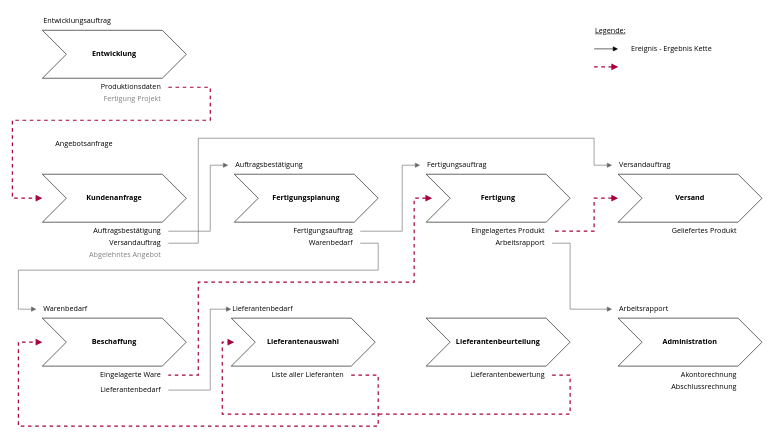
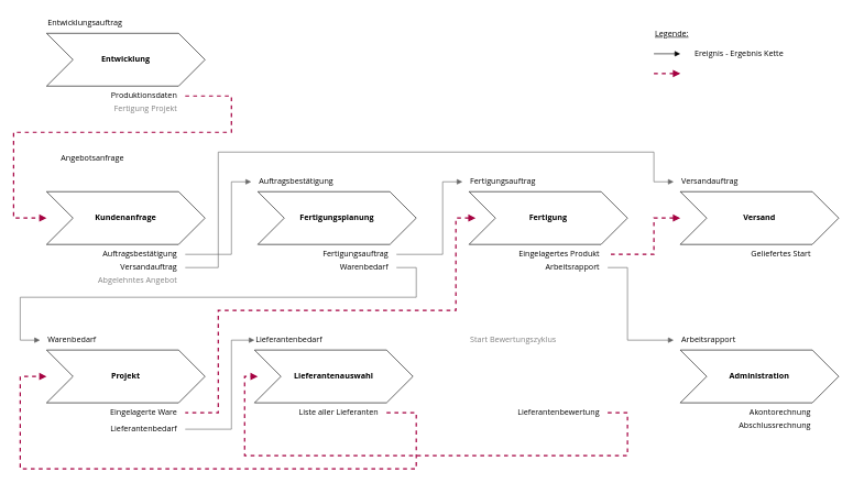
  <mxCell id="0" />
  <mxCell id="1" parent="0" />
  <mxCell id="2" value="Angebotsanfrage" style="text;html=1;strokeColor=none;fillColor=none;align=left;verticalAlign=middle;whiteSpace=wrap;rounded=0;fontFamily=Open Sans;" parent="1" vertex="1"><mxGeometry x="90" y="225" width="120" height="30" as="geometry" /></mxCell>
  <mxCell id="3" value="&lt;b&gt;Kundenanfrage&lt;/b&gt;" style="shape=step;perimeter=stepPerimeter;whiteSpace=wrap;html=1;fixedSize=1;size=40;fontFamily=Open Sans;" parent="1" vertex="1"><mxGeometry x="70" y="290" width="240" height="80" as="geometry" /></mxCell>
  <mxCell id="4" value="Auftragsbestätigung" style="text;html=1;strokeColor=none;fillColor=none;align=right;verticalAlign=middle;whiteSpace=wrap;rounded=0;fontFamily=Open Sans;spacingRight=10;" parent="1" vertex="1"><mxGeometry x="160" y="370" width="120" height="30" as="geometry" /></mxCell>
  <mxCell id="5" value="Auftragsbestätigung" style="text;html=1;strokeColor=none;fillColor=none;align=left;verticalAlign=middle;whiteSpace=wrap;rounded=0;fontFamily=Open Sans;spacingLeft=10;" parent="1" vertex="1"><mxGeometry x="380" y="260" width="120" height="30" as="geometry" /></mxCell>
  <mxCell id="6" value="&lt;b&gt;Fertigungsplanung&lt;/b&gt;" style="shape=step;perimeter=stepPerimeter;whiteSpace=wrap;html=1;fixedSize=1;size=40;fontFamily=Open Sans;" parent="1" vertex="1"><mxGeometry x="390" y="290" width="240" height="80" as="geometry" /></mxCell>
  <mxCell id="7" value="Fertigungsauftrag" style="text;html=1;strokeColor=none;fillColor=none;align=right;verticalAlign=middle;whiteSpace=wrap;rounded=0;fontFamily=Open Sans;spacingRight=10;spacing=2;" parent="1" vertex="1"><mxGeometry x="480" y="370" width="120" height="30" as="geometry" /></mxCell>
  <mxCell id="8" value="Warenbedarf" style="text;html=1;strokeColor=none;fillColor=none;align=right;verticalAlign=middle;whiteSpace=wrap;rounded=0;fontFamily=Open Sans;spacingRight=10;spacing=2;" parent="1" vertex="1"><mxGeometry x="480" y="400" width="120" height="10" as="geometry" /></mxCell>
  <mxCell id="9" value="" style="endArrow=block;html=1;edgeStyle=elbowEdgeStyle;exitX=1;exitY=0.5;exitDx=0;exitDy=0;entryX=0;entryY=0.5;entryDx=0;entryDy=0;rounded=0;endFill=1;fillColor=#f5f5f5;strokeColor=#666666;fontFamily=Open Sans;strokeWidth=1;" parent="1" source="4" target="5" edge="1"><mxGeometry width="50" height="50" relative="1" as="geometry"><mxPoint x="380" y="590" as="sourcePoint" /><mxPoint x="430" y="540" as="targetPoint" /><Array as="points"><mxPoint x="350" y="350" /><mxPoint x="340" y="350" /></Array></mxGeometry></mxCell>
  <mxCell id="10" value="Warenbedarf" style="text;html=1;strokeColor=none;fillColor=none;align=left;verticalAlign=middle;whiteSpace=wrap;rounded=0;fontFamily=Open Sans;spacingLeft=10;" parent="1" vertex="1"><mxGeometry x="60" y="500" width="120" height="30" as="geometry" /></mxCell>
- <mxCell id="11" value="&lt;b&gt;Beschaffung&lt;/b&gt;" style="shape=step;perimeter=stepPerimeter;whiteSpace=wrap;html=1;fixedSize=1;size=40;fontFamily=Open Sans;" parent="1" vertex="1"><mxGeometry x="70" y="530" width="240" height="80" as="geometry" /></mxCell>
+ <mxCell id="11" value="&lt;b&gt;Projekt&lt;/b&gt;" style="shape=step;perimeter=stepPerimeter;whiteSpace=wrap;html=1;fixedSize=1;size=40;fontFamily=Open Sans;" parent="1" vertex="1"><mxGeometry x="70" y="530" width="240" height="80" as="geometry" /></mxCell>
  <mxCell id="12" value="Eingelagerte Ware" style="text;html=1;strokeColor=none;fillColor=none;align=right;verticalAlign=middle;whiteSpace=wrap;rounded=0;fontFamily=Open Sans;spacingRight=10;" parent="1" vertex="1"><mxGeometry x="160" y="610" width="120" height="30" as="geometry" /></mxCell>
  <mxCell id="13" value="" style="endArrow=none;html=1;entryX=1;entryY=0.5;entryDx=0;entryDy=0;exitX=0;exitY=0.5;exitDx=0;exitDy=0;edgeStyle=orthogonalEdgeStyle;endFill=0;startArrow=block;startFill=1;rounded=0;fillColor=#f5f5f5;strokeColor=#666666;fontFamily=Open Sans;strokeWidth=1;" parent="1" source="10" target="8" edge="1"><mxGeometry width="50" height="50" relative="1" as="geometry"><mxPoint x="380" y="590" as="sourcePoint" /><mxPoint x="430" y="540" as="targetPoint" /><Array as="points"><mxPoint x="30" y="515" /><mxPoint x="30" y="450" /><mxPoint x="630" y="450" /><mxPoint x="630" y="405" /></Array></mxGeometry></mxCell>
  <mxCell id="14" value="Fertigungsauftrag" style="text;html=1;strokeColor=none;fillColor=none;align=left;verticalAlign=middle;whiteSpace=wrap;rounded=0;fontFamily=Open Sans;spacingLeft=10;" parent="1" vertex="1"><mxGeometry x="700" y="260" width="120" height="30" as="geometry" /></mxCell>
  <mxCell id="15" value="&lt;b&gt;Fertigung&lt;/b&gt;" style="shape=step;perimeter=stepPerimeter;whiteSpace=wrap;html=1;fixedSize=1;size=40;fontFamily=Open Sans;" parent="1" vertex="1"><mxGeometry x="710" y="290" width="240" height="80" as="geometry" /></mxCell>
  <mxCell id="16" value="Arbeitsrapport" style="text;html=1;strokeColor=none;fillColor=none;align=right;verticalAlign=middle;whiteSpace=wrap;rounded=0;fontFamily=Open Sans;spacingRight=10;" parent="1" vertex="1"><mxGeometry x="800" y="400" width="120" height="10" as="geometry" /></mxCell>
  <mxCell id="17" value="" style="endArrow=block;html=1;entryX=0;entryY=0.5;entryDx=0;entryDy=0;edgeStyle=elbowEdgeStyle;rounded=0;endFill=1;fillColor=#f5f5f5;strokeColor=#666666;fontFamily=Open Sans;strokeWidth=1;exitX=1;exitY=0.5;exitDx=0;exitDy=0;" parent="1" source="7" target="14" edge="1"><mxGeometry width="50" height="50" relative="1" as="geometry"><mxPoint x="630" y="400" as="sourcePoint" /><mxPoint x="430" y="540" as="targetPoint" /><Array as="points"><mxPoint x="670" y="340" /></Array></mxGeometry></mxCell>
  <mxCell id="18" value="Arbeitsrapport" style="text;html=1;strokeColor=none;fillColor=none;align=left;verticalAlign=middle;whiteSpace=wrap;rounded=0;fontFamily=Open Sans;spacingLeft=10;" parent="1" vertex="1"><mxGeometry x="1020" y="500" width="120" height="30" as="geometry" /></mxCell>
  <mxCell id="19" value="&lt;b&gt;Administration&lt;/b&gt;" style="shape=step;perimeter=stepPerimeter;whiteSpace=wrap;html=1;fixedSize=1;size=40;fontFamily=Open Sans;" parent="1" vertex="1"><mxGeometry x="1030" y="530" width="240" height="80" as="geometry" /></mxCell>
  <mxCell id="20" value="Akontorechnung" style="text;html=1;strokeColor=none;fillColor=none;align=right;verticalAlign=middle;whiteSpace=wrap;rounded=0;fontFamily=Open Sans;" parent="1" vertex="1"><mxGeometry x="1110" y="610" width="120" height="30" as="geometry" /></mxCell>
  <mxCell id="21" value="" style="endArrow=none;html=1;edgeStyle=orthogonalEdgeStyle;rounded=0;endFill=0;startArrow=block;startFill=1;fillColor=#f5f5f5;strokeColor=#666666;fontFamily=Open Sans;strokeWidth=1;exitX=0;exitY=0.5;exitDx=0;exitDy=0;entryX=1;entryY=0.5;entryDx=0;entryDy=0;" parent="1" source="18" target="16" edge="1"><mxGeometry width="50" height="50" relative="1" as="geometry"><mxPoint x="1310" y="470" as="sourcePoint" /><mxPoint x="1010" y="420" as="targetPoint" /><Array as="points"><mxPoint x="950" y="515" /><mxPoint x="950" y="405" /></Array></mxGeometry></mxCell>
  <mxCell id="22" value="Abschlussrechnung" style="text;html=1;strokeColor=none;fillColor=none;align=right;verticalAlign=middle;whiteSpace=wrap;rounded=0;fontFamily=Open Sans;" parent="1" vertex="1"><mxGeometry x="1110" y="630" width="120" height="30" as="geometry" /></mxCell>
  <mxCell id="23" value="&lt;span style=&quot;text-align: right&quot;&gt;Lieferantenbedarf&lt;/span&gt;" style="text;html=1;strokeColor=none;fillColor=none;align=left;verticalAlign=middle;whiteSpace=wrap;rounded=0;fontFamily=Open Sans;" parent="1" vertex="1"><mxGeometry x="385" y="500" width="120" height="30" as="geometry" /></mxCell>
  <mxCell id="24" value="&lt;b&gt;Lieferantenauswahl&lt;/b&gt;" style="shape=step;perimeter=stepPerimeter;whiteSpace=wrap;html=1;fixedSize=1;size=40;fontFamily=Open Sans;" parent="1" vertex="1"><mxGeometry x="385" y="530" width="240" height="80" as="geometry" /></mxCell>
  <mxCell id="25" value="Liste aller Lieferanten" style="text;html=1;strokeColor=none;fillColor=none;align=right;verticalAlign=middle;whiteSpace=wrap;rounded=0;fontFamily=Open Sans;spacing=2;spacingRight=10;" parent="1" vertex="1"><mxGeometry x="425" y="610" width="160" height="30" as="geometry" /></mxCell>
- <mxCell id="27" value="&lt;b&gt;Lieferantenbeurteilung&lt;/b&gt;" style="shape=step;perimeter=stepPerimeter;whiteSpace=wrap;html=1;fixedSize=1;size=40;fontFamily=Open Sans;" parent="1" vertex="1"><mxGeometry x="710" y="530" width="240" height="80" as="geometry" /></mxCell>
+ <mxCell id="26" value="Start Bewertungszyklus" style="text;html=1;strokeColor=none;fillColor=none;align=left;verticalAlign=middle;whiteSpace=wrap;rounded=0;fontFamily=Open Sans;fontColor=#808080;" parent="1" vertex="1"><mxGeometry x="710" y="500" width="200" height="30" as="geometry" /></mxCell>
  <mxCell id="28" value="Lieferantenbewertung" style="text;html=1;strokeColor=none;fillColor=none;align=right;verticalAlign=middle;whiteSpace=wrap;rounded=0;fontFamily=Open Sans;spacingRight=10;" parent="1" vertex="1"><mxGeometry x="770" y="610" width="150" height="30" as="geometry" /></mxCell>
  <mxCell id="29" value="&lt;b&gt;Entwicklung&lt;/b&gt;" style="shape=step;perimeter=stepPerimeter;whiteSpace=wrap;html=1;fixedSize=1;size=40;fontFamily=Open Sans;" parent="1" vertex="1"><mxGeometry x="70" y="50" width="240" height="80" as="geometry" /></mxCell>
  <mxCell id="30" style="edgeStyle=orthogonalEdgeStyle;rounded=0;orthogonalLoop=1;jettySize=auto;html=1;fontFamily=Open Sans;fontSize=14;fillColor=#d80073;strokeWidth=2;strokeColor=#A50040;startArrow=none;startFill=0;endArrow=block;endFill=1;dashed=1;exitX=1;exitY=0.5;exitDx=0;exitDy=0;" parent="1" source="31" edge="1"><mxGeometry relative="1" as="geometry"><mxPoint x="1120" y="145" as="sourcePoint" /><mxPoint x="70" y="330" as="targetPoint" /><Array as="points"><mxPoint x="350" y="145" /><mxPoint x="350" y="200" /><mxPoint x="20" y="200" /><mxPoint x="20" y="330" /></Array></mxGeometry></mxCell>
  <mxCell id="31" value="Produktionsdaten" style="text;html=1;strokeColor=none;fillColor=none;align=right;verticalAlign=middle;whiteSpace=wrap;rounded=0;fontFamily=Open Sans;spacingRight=10;" parent="1" vertex="1"><mxGeometry x="110" y="130" width="170" height="30" as="geometry" /></mxCell>
  <mxCell id="32" value="Lieferantenbedarf" style="text;html=1;strokeColor=none;fillColor=none;align=right;verticalAlign=middle;whiteSpace=wrap;rounded=0;fontFamily=Open Sans;spacingRight=10;" parent="1" vertex="1"><mxGeometry x="160" y="640" width="120" height="20" as="geometry" /></mxCell>
  <mxCell id="33" value="" style="endArrow=none;html=1;exitX=0;exitY=0.5;exitDx=0;exitDy=0;edgeStyle=orthogonalEdgeStyle;endFill=0;startArrow=block;startFill=1;rounded=0;fillColor=#f5f5f5;strokeColor=#666666;fontFamily=Open Sans;strokeWidth=1;entryX=1;entryY=0.5;entryDx=0;entryDy=0;" parent="1" source="23" target="32" edge="1"><mxGeometry width="50" height="50" relative="1" as="geometry"><mxPoint x="325" y="480" as="sourcePoint" /><mxPoint x="275" y="450" as="targetPoint" /><Array as="points"><mxPoint x="350" y="515" /><mxPoint x="350" y="650" /></Array></mxGeometry></mxCell>
  <mxCell id="34" style="edgeStyle=orthogonalEdgeStyle;rounded=0;orthogonalLoop=1;jettySize=auto;html=1;fontFamily=Open Sans;fontSize=14;fillColor=#d80073;strokeWidth=2;strokeColor=#A50040;startArrow=block;startFill=1;endArrow=none;endFill=0;dashed=1;entryX=1;entryY=0.5;entryDx=0;entryDy=0;" parent="1" edge="1" target="12"><mxGeometry relative="1" as="geometry"><mxPoint x="720" y="330" as="sourcePoint" /><mxPoint x="390" y="660" as="targetPoint" /><Array as="points"><mxPoint x="690" y="330" /><mxPoint x="690" y="470" /><mxPoint x="330" y="470" /><mxPoint x="330" y="625" /></Array></mxGeometry></mxCell>
  <mxCell id="35" style="edgeStyle=orthogonalEdgeStyle;rounded=0;orthogonalLoop=1;jettySize=auto;html=1;fontFamily=Open Sans;fontSize=14;fillColor=#d80073;strokeWidth=2;strokeColor=#A50040;startArrow=none;startFill=0;endArrow=block;endFill=1;dashed=1;exitX=1;exitY=0.5;exitDx=0;exitDy=0;" parent="1" source="25" edge="1"><mxGeometry relative="1" as="geometry"><mxPoint x="570" y="860" as="sourcePoint" /><mxPoint x="70" y="570" as="targetPoint" /><Array as="points"><mxPoint x="630" y="625" /><mxPoint x="630" y="710" /><mxPoint x="30" y="710" /><mxPoint x="30" y="570" /></Array></mxGeometry></mxCell>
  <mxCell id="36" style="edgeStyle=orthogonalEdgeStyle;rounded=0;orthogonalLoop=1;jettySize=auto;html=1;fontFamily=Open Sans;fontSize=14;fillColor=#d80073;strokeWidth=2;strokeColor=#A50040;startArrow=none;startFill=0;endArrow=block;endFill=1;dashed=1;exitX=1;exitY=0.5;exitDx=0;exitDy=0;" parent="1" source="28" edge="1"><mxGeometry relative="1" as="geometry"><mxPoint x="604" y="635" as="sourcePoint" /><mxPoint x="390" y="570" as="targetPoint" /><Array as="points"><mxPoint x="950" y="625" /><mxPoint x="950" y="690" /><mxPoint x="370" y="690" /><mxPoint x="370" y="570" /></Array></mxGeometry></mxCell>
  <mxCell id="37" value="Eingelagertes Produkt" style="text;html=1;strokeColor=none;fillColor=none;align=right;verticalAlign=middle;whiteSpace=wrap;rounded=0;fontFamily=Open Sans;spacingRight=10;" parent="1" vertex="1"><mxGeometry x="740" y="370" width="180" height="30" as="geometry" /></mxCell>
  <mxCell id="38" value="Abgelehntes Angebot" style="text;html=1;strokeColor=none;fillColor=none;align=right;verticalAlign=middle;whiteSpace=wrap;rounded=0;fontFamily=Open Sans;spacingRight=10;fontColor=#808080;" parent="1" vertex="1"><mxGeometry x="80" y="420" width="200" height="10" as="geometry" /></mxCell>
  <mxCell id="39" value="Entwicklungsauftrag" style="text;html=1;strokeColor=none;fillColor=none;align=left;verticalAlign=middle;whiteSpace=wrap;rounded=0;fontFamily=Open Sans;" parent="1" vertex="1"><mxGeometry x="70" y="20" width="120" height="30" as="geometry" /></mxCell>
  <mxCell id="40" value="Fertigung Projekt" style="text;html=1;strokeColor=none;fillColor=none;align=right;verticalAlign=middle;whiteSpace=wrap;rounded=0;fontFamily=Open Sans;spacingRight=10;fontColor=#808080;" parent="1" vertex="1"><mxGeometry x="110" y="160" width="170" height="10" as="geometry" /></mxCell>
  <mxCell id="41" value="Legende:" style="text;html=1;strokeColor=none;fillColor=none;align=left;verticalAlign=middle;whiteSpace=wrap;rounded=0;fontFamily=Open Sans;fontStyle=4" vertex="1" parent="1"><mxGeometry x="990" y="41" width="80" height="20" as="geometry" /></mxCell>
  <mxCell id="42" value="" style="endArrow=block;html=1;fontFamily=Open Sans;endFill=1;" edge="1" parent="1"><mxGeometry width="50" height="50" relative="1" as="geometry"><mxPoint x="990" y="81" as="sourcePoint" /><mxPoint x="1030" y="81" as="targetPoint" /></mxGeometry></mxCell>
  <mxCell id="43" value="Ereignis - Ergebnis Kette" style="text;html=1;strokeColor=none;fillColor=none;align=left;verticalAlign=middle;whiteSpace=wrap;rounded=0;fontFamily=Open Sans;" vertex="1" parent="1"><mxGeometry x="1050" y="71" width="180" height="20" as="geometry" /></mxCell>
  <mxCell id="44" value="" style="endArrow=block;html=1;fontFamily=Open Sans;endFill=1;strokeColor=#A50040;dashed=1;strokeWidth=2;" edge="1" parent="1"><mxGeometry width="50" height="50" relative="1" as="geometry"><mxPoint x="990" y="111" as="sourcePoint" /><mxPoint x="1030" y="111" as="targetPoint" /></mxGeometry></mxCell>
  <mxCell id="45" value="&lt;b&gt;Versand&lt;/b&gt;" style="shape=step;perimeter=stepPerimeter;whiteSpace=wrap;html=1;fixedSize=1;size=40;fontFamily=Open Sans;" vertex="1" parent="1"><mxGeometry x="1030" y="290" width="240" height="80" as="geometry" /></mxCell>
- <mxCell id="46" value="Geliefertes Produkt" style="text;html=1;strokeColor=none;fillColor=none;align=right;verticalAlign=middle;whiteSpace=wrap;rounded=0;fontFamily=Open Sans;spacingRight=10;" vertex="1" parent="1"><mxGeometry x="1090" y="370" width="150" height="30" as="geometry" /></mxCell>
+ <mxCell id="46" value="Geliefertes Start" style="text;html=1;strokeColor=none;fillColor=none;align=right;verticalAlign=middle;whiteSpace=wrap;rounded=0;fontFamily=Open Sans;spacingRight=10;" vertex="1" parent="1"><mxGeometry x="1090" y="370" width="150" height="30" as="geometry" /></mxCell>
  <mxCell id="47" style="edgeStyle=orthogonalEdgeStyle;rounded=0;orthogonalLoop=1;jettySize=auto;html=1;exitX=1;exitY=0.5;exitDx=0;exitDy=0;endArrow=block;endFill=1;strokeWidth=1;fontFamily=Open Sans;fontColor=#808080;entryX=0;entryY=0.5;entryDx=0;entryDy=0;strokeColor=#666666;" edge="1" parent="1" source="48" target="49"><mxGeometry relative="1" as="geometry"><mxPoint x="330" y="230" as="targetPoint" /><Array as="points"><mxPoint x="330" y="405" /><mxPoint x="330" y="230" /><mxPoint x="990" y="230" /><mxPoint x="990" y="275" /></Array></mxGeometry></mxCell>
  <mxCell id="48" value="&lt;font color=&quot;#000000&quot;&gt;Versandauftrag&lt;/font&gt;" style="text;html=1;strokeColor=none;fillColor=none;align=right;verticalAlign=middle;whiteSpace=wrap;rounded=0;fontFamily=Open Sans;spacingRight=10;fontColor=#808080;" vertex="1" parent="1"><mxGeometry x="80" y="400" width="200" height="10" as="geometry" /></mxCell>
  <mxCell id="49" value="Versandauftrag" style="text;html=1;strokeColor=none;fillColor=none;align=left;verticalAlign=middle;whiteSpace=wrap;rounded=0;fontFamily=Open Sans;spacingLeft=10;" vertex="1" parent="1"><mxGeometry x="1020" y="260" width="120" height="30" as="geometry" /></mxCell>
  <mxCell id="50" style="edgeStyle=orthogonalEdgeStyle;rounded=0;orthogonalLoop=1;jettySize=auto;html=1;fontFamily=Open Sans;fontSize=14;fillColor=#d80073;strokeWidth=2;strokeColor=#A50040;startArrow=block;startFill=1;endArrow=none;endFill=0;dashed=1;entryX=1;entryY=0.5;entryDx=0;entryDy=0;" edge="1" parent="1" target="37"><mxGeometry relative="1" as="geometry"><mxPoint x="1030" y="330" as="sourcePoint" /><mxPoint x="940" y="385" as="targetPoint" /><Array as="points"><mxPoint x="990" y="330" /><mxPoint x="990" y="385" /></Array></mxGeometry></mxCell>
